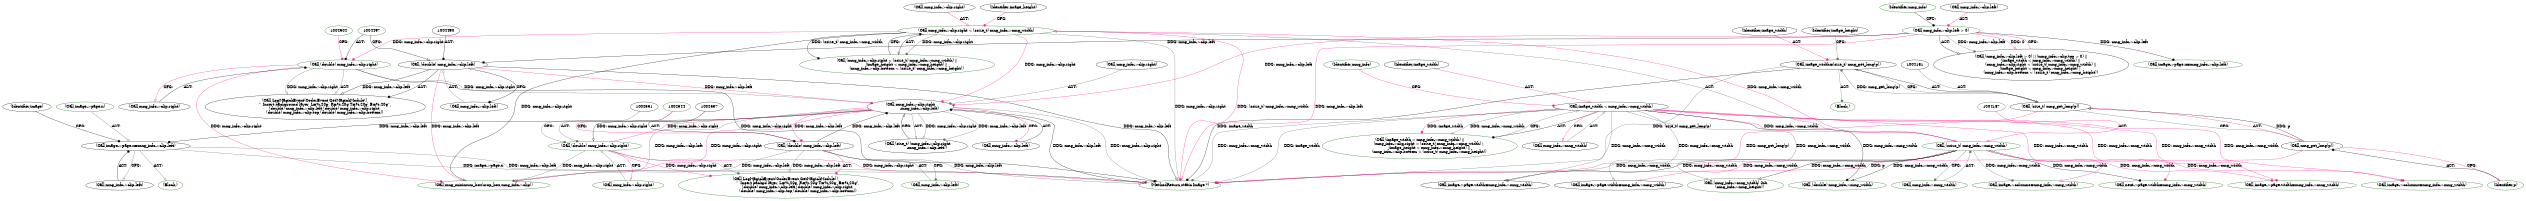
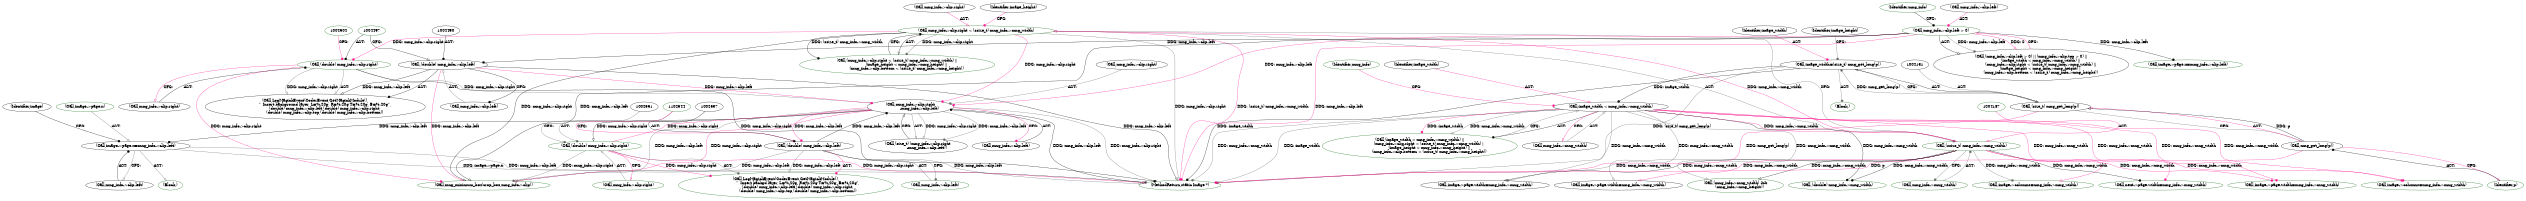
  digraph {
    node [color=black]
    edge [arrowhead=dot color=gray40]
    n1 [label="(Call,image->page.x=mng_info->clip.left)"]
    n2 [label="(Call,mng_info->clip.left)"]
    n3 [color=darkgreen label="(Block,)"]
    n4 [color=darkgreen label="(MethodReturn,static Image *)"]
    n5 [label="(Call,mng_info->clip.right\n               -mng_info->clip.left)"]
    n6 [color=darkgreen label="(Call,(double) mng_info->clip.right)"]
    n7 [label="(Call,(double) mng_info->clip.left)"]
    n8 [label="(Call,(size_t) (mng_info->clip.right\n               -mng_info->clip.left))"]
    n9 [color=darkgreen label="(Call,mng_minimum_box(crop_box,mng_info->clip))"]
    n10 [label="(Call,mng_info->clip.left)"]
    n11 [color=darkgreen label="(Call,mng_info->clip.right)"]
    n12 [color=darkgreen label="(Call,LogMagickEvent(CoderEvent,GetMagickModule(),\n                    \"  Insert backgd layer, L=%.20g, R=%.20g T=%.20g, B=%.20g\",\n                    (double) mng_info->clip.left,(double) mng_info->clip.right,\n                    (double) mng_info->clip.top,(double) mng_info->clip.bottom))"]
    n13 [color=darkgreen label="(Call,mng_info->clip.left)"]
    n14 [color=darkgreen label="(Call,(double) mng_info->clip.right)"]
    n15 [label="(Call,mng_info->clip.right)"]
    n16 [label="(Call,LogMagickEvent(CoderEvent,GetMagickModule(),\n                \"  Insert background layer, L=%.20g, R=%.20g T=%.20g, B=%.20g\",\n                (double) mng_info->clip.left,(double) mng_info->clip.right,\n                (double) mng_info->clip.top,(double) mng_info->clip.bottom))"]
    n17 [color=darkgreen label="(Call,mng_info->clip.right < (ssize_t) mng_info->mng_width)"]
    n18 [color=darkgreen label="(Call,(ssize_t) mng_info->mng_width)"]
    n19 [color=darkgreen label="(Call,(mng_info->clip.right < (ssize_t) mng_info->mng_width) ||\n                (image_height < mng_info->mng_height) ||\n                (mng_info->clip.bottom < (ssize_t) mng_info->mng_height))"]
    n20 [color=darkgreen label="(Call,image->columns=mng_info->mng_width)"]
    n21 [label="(Call,image->page.width=mng_info->mng_width)"]
    n22 [color=darkgreen label="(Call,image->columns=mng_info->mng_width)"]
    n23 [color=darkgreen label="(Call,(double) mng_info->mng_width)"]
    n24 [label="(Call,image->page.width=mng_info->mng_width)"]
    n25 [color=darkgreen label="(Call,mng_info->mng_width)"]
    n26 [color=darkgreen label="(Call,(mng_info->mng_width) &&\n       (mng_info->mng_height))"]
    n27 [color=darkgreen label="(Call,next->page.width=mng_info->mng_width)"]
    n28 [color=darkgreen label="(Call,image->page.width=mng_info->mng_width)"]
    n29 [label="(Call,image_width < mng_info->mng_width)"]
    n30 [color=darkgreen label="(Call,(image_width < mng_info->mng_width) ||\n                (mng_info->clip.right < (ssize_t) mng_info->mng_width) ||\n                (image_height < mng_info->mng_height) ||\n                (mng_info->clip.bottom < (ssize_t) mng_info->mng_height))"]
    n31 [label="(Call,mng_info->mng_width)"]
    n32 [label="(Call,image_width=(size_t) mng_get_long(p))"]
    n33 [label="(Call,(size_t) mng_get_long(p))"]
    n34 [color=darkgreen label="(Block,)"]
    n35 [label="(Call,mng_get_long(p))"]
    n36 [color=darkgreen label="(Identifier,p)"]
    n37 [label="(Call,(double) mng_info->clip.left)"]
    n38 [label="(Call,mng_info->clip.left)"]
    n39 [color=darkgreen label="(Call,mng_info->clip.left > 0)"]
    n40 [label="(Call,(mng_info->clip.left > 0) || (mng_info->clip.top > 0) ||\n                (image_width < mng_info->mng_width) ||\n                (mng_info->clip.right < (ssize_t) mng_info->mng_width) ||\n                (image_height < mng_info->mng_height) ||\n                (mng_info->clip.bottom < (ssize_t) mng_info->mng_height))"]
    n41 [color=darkgreen label="(Call,image->page.x=mng_info->clip.left)"]
    n42 [color=darkgreen label="(Identifier,mng_info)"]
    n43 [label="(Call,mng_info->clip.right)"]
    n44 [label="(Identifier,image_width)"]
    n45 [label="(Identifier,image_height)"]
    n46 [label="(Call,mng_info->clip.right)"]
    n47 [label="(Identifier,image_height)"]
    n48 [color=darkgreen label="(Call,image->page.x)"]
    n49 [color=darkgreen label="(Identifier,mng_info)"]
    n50 [label="(Call,mng_info->clip.left)"]
    n51 [label="(Identifier,image_width)"]
    n52 [label="(Identifier,image)"]
    1004497 [color=darkgreen]
    1004504 [color=darkgreen]
    1004187 [color=darkgreen]
    1004131
-   1002544 [color=darkgreen]
+   1002544 [color=darkgreen label=1102544]
    1002551
    1004490
    1002537
    n1 -> n2 [arrowhead=onormal label="CFG: "]
    n1 -> n3 [arrowhead=onormal label="AST: "]
    n1 -> n4 [label="DDG: image->page.x"]
    n1 -> n4 [label="DDG: mng_info->clip.left"]
    n2 -> n1 [color=black label="AST: "]
    n5 -> n1 [color=black label="DDG: mng_info->clip.left"]
    n5 -> n4 [arrowhead=onormal color=black label="DDG: mng_info->clip.left"]
    n5 -> n4 [label="DDG: mng_info->clip.right"]
    n5 -> n6 [arrowhead=onormal color=black label="DDG: mng_info->clip.right"]
    n5 -> n7 [color=deeppink label="DDG: mng_info->clip.left"]
    n5 -> n8 [arrowhead=onormal label="AST: "]
    n5 -> n8 [arrowhead=onormal label="DDG: mng_info->clip.right"]
    n5 -> n8 [label="DDG: mng_info->clip.left"]
    n5 -> n9 [arrowhead=onormal label="DDG: mng_info->clip.left"]
    n5 -> n9 [arrowhead=onormal color=deeppink label="DDG: mng_info->clip.right"]
    n5 -> n10 [color=deeppink label="CFG: "]
    n6 -> n4 [arrowhead=onormal color=deeppink label="DDG: mng_info->clip.right"]
    n6 -> n5 [arrowhead=onormal color=deeppink label="DDG: mng_info->clip.right"]
    n6 -> n9 [arrowhead=onormal label="DDG: mng_info->clip.right"]
    n6 -> n11 [arrowhead=onormal color=deeppink label="CFG: "]
    n6 -> n12 [label="AST: "]
    n6 -> n12 [color=deeppink label="DDG: mng_info->clip.right"]
    n7 -> n4 [arrowhead=onormal label="DDG: mng_info->clip.left"]
    n7 -> n5 [color=black label="DDG: mng_info->clip.left"]
    n7 -> n9 [label="DDG: mng_info->clip.left"]
    n7 -> n12 [color=deeppink label="AST: "]
    n7 -> n12 [arrowhead=onormal label="DDG: mng_info->clip.left"]
    n7 -> n13 [label="CFG: "]
    n8 -> n5 [arrowhead=onormal color=black label="CFG: "]
    n10 -> n5 [color=black label="AST: "]
    n11 -> n6 [arrowhead=onormal label="AST: "]
    n13 -> n7 [arrowhead=onormal label="AST: "]
    n14 -> n4 [color=black label="DDG: mng_info->clip.right"]
    n14 -> n5 [arrowhead=onormal label="DDG: mng_info->clip.right"]
    n14 -> n9 [color=deeppink label="DDG: mng_info->clip.right"]
    n14 -> n15 [arrowhead=onormal color=deeppink label="CFG: "]
    n14 -> n16 [arrowhead=onormal label="AST: "]
    n14 -> n16 [arrowhead=onormal label="DDG: mng_info->clip.right"]
    n15 -> n14 [color=black label="AST: "]
    n17 -> n4 [arrowhead=onormal label="DDG: mng_info->clip.right"]
    n17 -> n4 [color=deeppink label="DDG: (ssize_t) mng_info->mng_width"]
    n17 -> n5 [color=deeppink label="DDG: mng_info->clip.right"]
    n17 -> n9 [arrowhead=onormal color=black label="DDG: mng_info->clip.right"]
    n17 -> n14 [color=deeppink label="DDG: mng_info->clip.right"]
+   n17 -> n18 [label="CFG: "]
    n17 -> n19 [arrowhead=onormal color=black label="AST: "]
    n17 -> n19 [label="DDG: mng_info->clip.right"]
    n17 -> n19 [color=black label="DDG: (ssize_t) mng_info->mng_width"]
    n18 -> n4 [arrowhead=onormal label="DDG: mng_info->mng_width"]
    n18 -> n17 [arrowhead=onormal label="AST: "]
    n18 -> n17 [arrowhead=onormal color=deeppink label="DDG: mng_info->mng_width"]
    n18 -> n20 [color=deeppink label="DDG: mng_info->mng_width"]
    n18 -> n21 [arrowhead=onormal color=black label="DDG: mng_info->mng_width"]
    n18 -> n22 [label="DDG: mng_info->mng_width"]
-   n18 -> n23 [arrowhead=onormal color=black label="DDG: mng_info->mng_width"]
+   n18 -> n23 [color=black label="DDG: mng_info->mng_width"]
    n18 -> n24 [arrowhead=onormal color=deeppink label="DDG: mng_info->mng_width"]
    n18 -> n25 [label="CFG: "]
    n18 -> n26 [arrowhead=onormal color=black label="DDG: mng_info->mng_width"]
    n18 -> n27 [color=black label="DDG: mng_info->mng_width"]
    n18 -> n28 [color=deeppink label="DDG: mng_info->mng_width"]
    n19 -> n17 [color=black label="CFG: "]
    n25 -> n18 [label="AST: "]
    n29 -> n4 [arrowhead=onormal label="DDG: image_width"]
    n29 -> n4 [label="DDG: mng_info->mng_width"]
    n29 -> n18 [arrowhead=onormal color=deeppink label="DDG: mng_info->mng_width"]
    n29 -> n20 [color=deeppink label="DDG: mng_info->mng_width"]
    n29 -> n21 [label="DDG: mng_info->mng_width"]
    n29 -> n22 [arrowhead=onormal color=deeppink label="DDG: mng_info->mng_width"]
    n29 -> n23 [color=black label="DDG: mng_info->mng_width"]
    n29 -> n24 [arrowhead=onormal label="DDG: mng_info->mng_width"]
    n29 -> n26 [arrowhead=onormal label="DDG: mng_info->mng_width"]
    n29 -> n27 [color=deeppink label="DDG: mng_info->mng_width"]
    n29 -> n28 [color=deeppink label="DDG: mng_info->mng_width"]
    n29 -> n30 [color=black label="AST: "]
    n29 -> n30 [color=deeppink label="DDG: image_width"]
    n29 -> n30 [arrowhead=onormal label="DDG: mng_info->mng_width"]
    n29 -> n31 [arrowhead=onormal color=deeppink label="CFG: "]
    n30 -> n29 [arrowhead=onormal label="CFG: "]
    n31 -> n29 [arrowhead=onormal label="AST: "]
    n32 -> n4 [color=black label="DDG: image_width"]
    n32 -> n4 [label="DDG: (size_t) mng_get_long(p)"]
+   n32 -> n29 [color=black label="DDG: image_width"]
    n32 -> n33 [arrowhead=onormal label="CFG: "]
    n32 -> n34 [label="AST: "]
    n33 -> n4 [arrowhead=onormal color=deeppink label="DDG: mng_get_long(p)"]
    n33 -> n32 [arrowhead=onormal color=black label="AST: "]
    n33 -> n32 [label="DDG: mng_get_long(p)"]
    n33 -> n35 [arrowhead=onormal label="CFG: "]
    n35 -> n4 [color=deeppink label="DDG: p"]
    n35 -> n33 [arrowhead=onormal color=deeppink label="AST: "]
    n35 -> n33 [arrowhead=onormal color=black label="DDG: p"]
    n35 -> n36 [arrowhead=onormal color=deeppink label="CFG: "]
    n36 -> n35 [color=black label="AST: "]
    n37 -> n4 [arrowhead=onormal color=black label="DDG: mng_info->clip.left"]
    n37 -> n5 [color=deeppink label="DDG: mng_info->clip.left"]
    n37 -> n9 [arrowhead=onormal color=deeppink label="DDG: mng_info->clip.left"]
    n37 -> n16 [color=black label="AST: "]
    n37 -> n16 [arrowhead=onormal color=black label="DDG: mng_info->clip.left"]
    n37 -> n38 [color=black label="CFG: "]
    n38 -> n37 [arrowhead=onormal label="AST: "]
-   n39 -> n4 [arrowhead=onormal color=deeppink label="DDG: mng_info->clip.left"]
+   n39 -> n4 [color=deeppink label="DDG: mng_info->clip.left"]
    n39 -> n5 [color=deeppink label="DDG: mng_info->clip.left"]
+   n39 -> n9 [arrowhead=onormal color=black label="DDG: mng_info->clip.left"]
    n39 -> n37 [color=black label="DDG: mng_info->clip.left"]
    n39 -> n40 [arrowhead=onormal color=black label="AST: "]
    n39 -> n40 [label="DDG: mng_info->clip.left"]
    n39 -> n40 [arrowhead=onormal color=deeppink label="DDG: 0"]
    n39 -> n41 [color=black label="DDG: mng_info->clip.left"]
    n40 -> n39 [arrowhead=onormal color=deeppink label="CFG: "]
    n42 -> n29 [color=deeppink label="CFG: "]
    n43 -> n5 [label="AST: "]
    n44 -> n29 [arrowhead=onormal color=deeppink label="AST: "]
    n45 -> n32 [label="CFG: "]
    n46 -> n17 [arrowhead=onormal color=deeppink label="AST: "]
    n47 -> n17 [color=deeppink label="CFG: "]
    n48 -> n1 [arrowhead=onormal label="AST: "]
    n49 -> n39 [color=black label="CFG: "]
    n50 -> n39 [color=deeppink label="AST: "]
    n51 -> n32 [color=deeppink label="AST: "]
    n52 -> n1 [color=black label="CFG: "]
    1004497 -> n14 [color=black label="AST: "]
    1004497 -> n37 [arrowhead=onormal color=black label="CFG: "]
    1004504 -> n14 [color=deeppink label="CFG: "]
    1004187 -> n18 [arrowhead=onormal color=deeppink label="AST: "]
    1004131 -> n33 [label="AST: "]
    1002544 -> n6 [label="AST: "]
    1002544 -> n7 [arrowhead=onormal color=deeppink label="CFG: "]
    1002551 -> n6 [label="CFG: "]
    1004490 -> n37 [color=black label="AST: "]
    1002537 -> n7 [color=black label="AST: "]
  }
